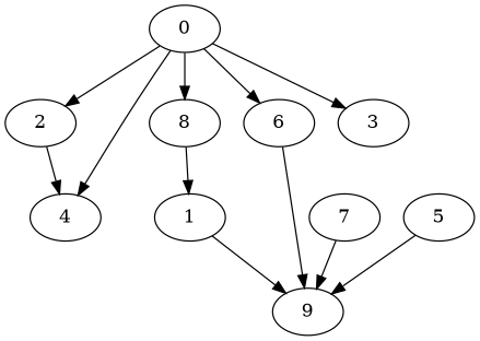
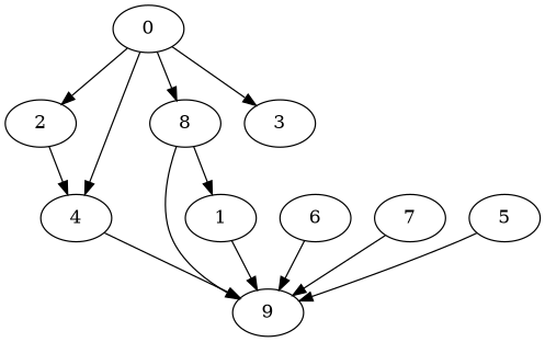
  digraph {
    "Duplicate states"=0
    GraphType=F_J
    "Max states in OPEN"=0
    Modes="120000ms; topo-ordered tasks, ; Pruning: task equivalence, fixed order ready list, ; F-value: ; Optimisation: best schedule length (SL) optimisation on equal, "
    NumberOfTasks=10
    "Pruned using list schedule length"=2776
    "States removed from OPEN"=0
    TargetSystem="Homogeneous-4"
    "Time to schedule (ms)"=142
    "Total idle time"=97
    "Total schedule length"=61
    "Total sequential time"=61
    "Total states created"=3748
    node [Processor=0 Weight=9]
    edge [Weight=44]
    0 ["Finish time"=10 "Start time"=0 Weight=10]
    2 ["Finish time"=17 "Start time"=10 Weight=7]
    8 ["Finish time"=28 "Start time"=26 Weight=2]
    6 ["Finish time"=34 "Start time"=28 Weight=6]
    4 ["Finish time"=43 "Start time"=34]
    3 ["Finish time"=57 "Start time"=49 Weight=8]
    7 ["Finish time"=26 "Start time"=17]
    9 ["Finish time"=61 "Start time"=57 Weight=4]
    1 ["Finish time"=49 "Start time"=46 Weight=3]
    5 ["Finish time"=46 "Start time"=43 Weight=3]
    0 -> 2 [Weight=22]
    0 -> 8
-   0 -> 6 [Weight=33]
    0 -> 4 [Weight=50]
    0 -> 3 [Weight=22]
    2 -> 4 [Weight=55]
+   8 -> 9 [Weight=55]
    8 -> 1
    6 -> 9
+   4 -> 9 [Weight=39]
    7 -> 9 [Weight=50]
    1 -> 9 [Weight=33]
    5 -> 9
  }
